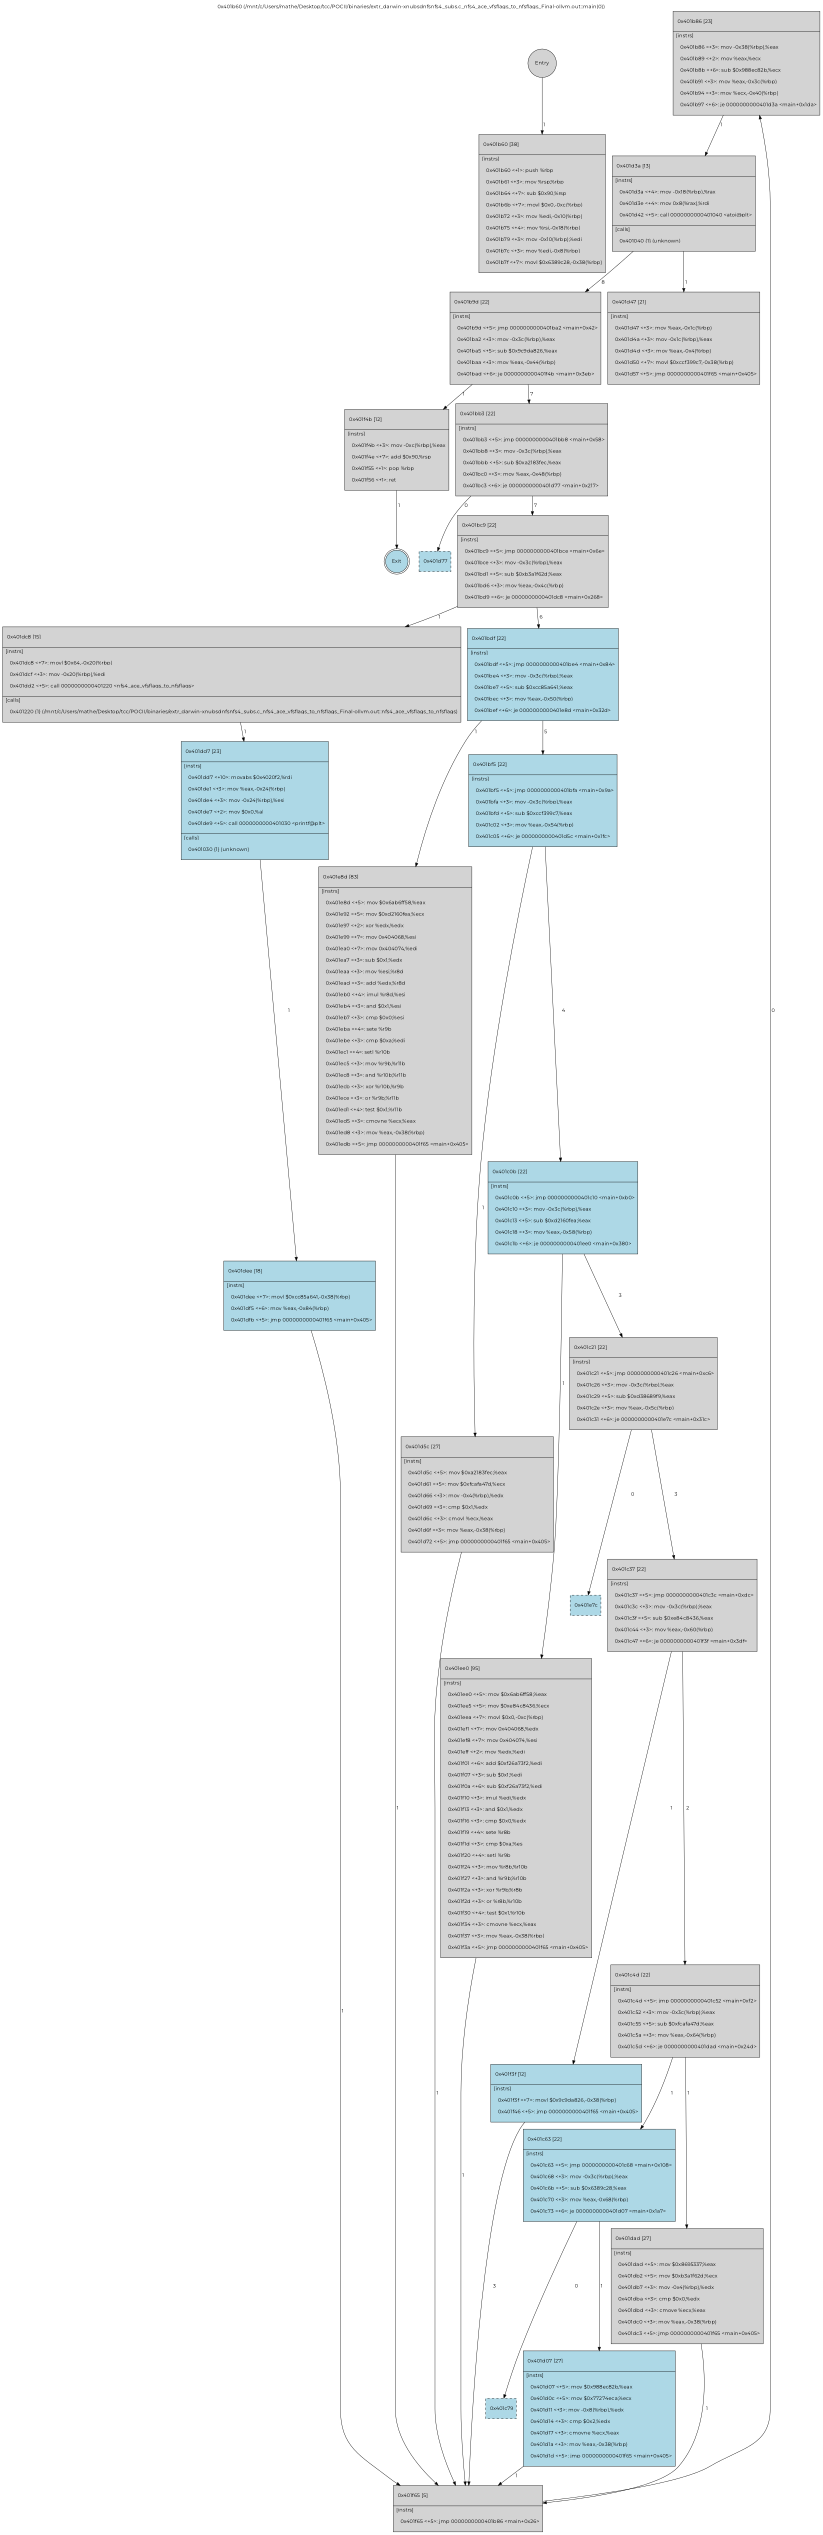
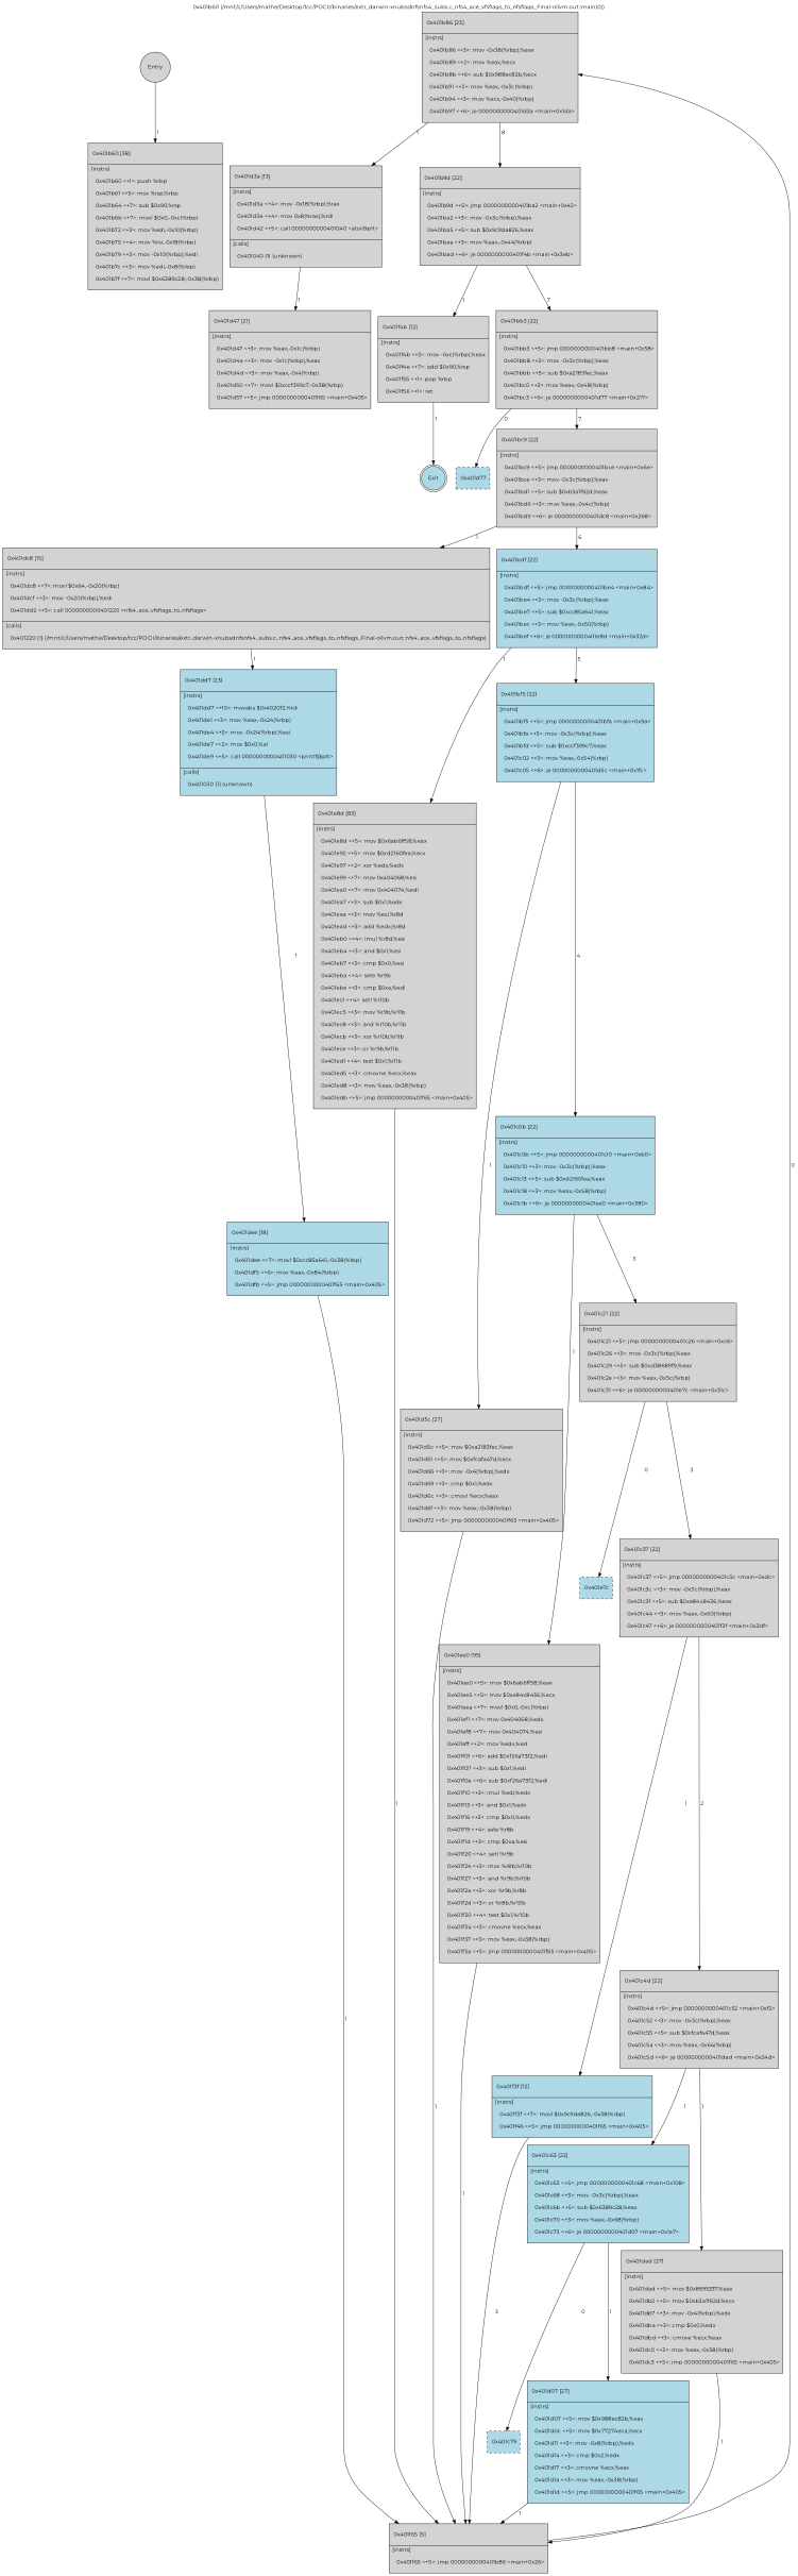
  digraph {
    fontname=Montserrat
    label="0x401b60 (/mnt/c/Users/mathe/Desktop/tcc/POCII/binaries/extr_darwin-xnubsdnfsnfs4_subs.c_nfs4_ace_vfsflags_to_nfsflags_Final-ollvm.out::main(0))"
    labelloc=t
    node [fillcolor=lightgrey fontname=Montserrat shape=record style=filled]
    edge [fontname=Montserrat]
    Entry [height=0.3 shape=circle width=0.3]
    n2 [label="{\n     0x401b60 [38]\l\n     | [instrs]\l\n     &nbsp;&nbsp;0x401b60 \<+1\>: push %rbp\l\n     &nbsp;&nbsp;0x401b61 \<+3\>: mov %rsp,%rbp\l\n     &nbsp;&nbsp;0x401b64 \<+7\>: sub $0x90,%rsp\l\n     &nbsp;&nbsp;0x401b6b \<+7\>: movl $0x0,-0xc(%rbp)\l\n     &nbsp;&nbsp;0x401b72 \<+3\>: mov %edi,-0x10(%rbp)\l\n     &nbsp;&nbsp;0x401b75 \<+4\>: mov %rsi,-0x18(%rbp)\l\n     &nbsp;&nbsp;0x401b79 \<+3\>: mov -0x10(%rbp),%edi\l\n     &nbsp;&nbsp;0x401b7c \<+3\>: mov %edi,-0x8(%rbp)\l\n     &nbsp;&nbsp;0x401b7f \<+7\>: movl $0x6389c28,-0x38(%rbp)\l\n  }"]
    n3 [label="{\n     0x401b86 [23]\l\n     | [instrs]\l\n     &nbsp;&nbsp;0x401b86 \<+3\>: mov -0x38(%rbp),%eax\l\n     &nbsp;&nbsp;0x401b89 \<+2\>: mov %eax,%ecx\l\n     &nbsp;&nbsp;0x401b8b \<+6\>: sub $0x988ec82b,%ecx\l\n     &nbsp;&nbsp;0x401b91 \<+3\>: mov %eax,-0x3c(%rbp)\l\n     &nbsp;&nbsp;0x401b94 \<+3\>: mov %ecx,-0x40(%rbp)\l\n     &nbsp;&nbsp;0x401b97 \<+6\>: je 0000000000401d3a \<main+0x1da\>\l\n  }"]
    n4 [label="{\n     0x401d3a [13]\l\n     | [instrs]\l\n     &nbsp;&nbsp;0x401d3a \<+4\>: mov -0x18(%rbp),%rax\l\n     &nbsp;&nbsp;0x401d3e \<+4\>: mov 0x8(%rax),%rdi\l\n     &nbsp;&nbsp;0x401d42 \<+5\>: call 0000000000401040 \<atoi@plt\>\l\n     | [calls]\l\n     &nbsp;&nbsp;0x401040 \{1\} (unknown)\l\n  }"]
    n5 [label="{\n     0x401b9d [22]\l\n     | [instrs]\l\n     &nbsp;&nbsp;0x401b9d \<+5\>: jmp 0000000000401ba2 \<main+0x42\>\l\n     &nbsp;&nbsp;0x401ba2 \<+3\>: mov -0x3c(%rbp),%eax\l\n     &nbsp;&nbsp;0x401ba5 \<+5\>: sub $0x9c9da826,%eax\l\n     &nbsp;&nbsp;0x401baa \<+3\>: mov %eax,-0x44(%rbp)\l\n     &nbsp;&nbsp;0x401bad \<+6\>: je 0000000000401f4b \<main+0x3eb\>\l\n  }"]
    n6 [label="{\n     0x401d47 [21]\l\n     | [instrs]\l\n     &nbsp;&nbsp;0x401d47 \<+3\>: mov %eax,-0x1c(%rbp)\l\n     &nbsp;&nbsp;0x401d4a \<+3\>: mov -0x1c(%rbp),%eax\l\n     &nbsp;&nbsp;0x401d4d \<+3\>: mov %eax,-0x4(%rbp)\l\n     &nbsp;&nbsp;0x401d50 \<+7\>: movl $0xccf399c7,-0x38(%rbp)\l\n     &nbsp;&nbsp;0x401d57 \<+5\>: jmp 0000000000401f65 \<main+0x405\>\l\n  }"]
    n7 [label="{\n     0x401f4b [12]\l\n     | [instrs]\l\n     &nbsp;&nbsp;0x401f4b \<+3\>: mov -0xc(%rbp),%eax\l\n     &nbsp;&nbsp;0x401f4e \<+7\>: add $0x90,%rsp\l\n     &nbsp;&nbsp;0x401f55 \<+1\>: pop %rbp\l\n     &nbsp;&nbsp;0x401f56 \<+1\>: ret\l\n  }"]
    n8 [label="{\n     0x401bb3 [22]\l\n     | [instrs]\l\n     &nbsp;&nbsp;0x401bb3 \<+5\>: jmp 0000000000401bb8 \<main+0x58\>\l\n     &nbsp;&nbsp;0x401bb8 \<+3\>: mov -0x3c(%rbp),%eax\l\n     &nbsp;&nbsp;0x401bbb \<+5\>: sub $0xa2183fec,%eax\l\n     &nbsp;&nbsp;0x401bc0 \<+3\>: mov %eax,-0x48(%rbp)\l\n     &nbsp;&nbsp;0x401bc3 \<+6\>: je 0000000000401d77 \<main+0x217\>\l\n  }"]
    Exit [fillcolor=lightblue height=0.3 peripheries=2 shape=circle width=0.3]
    n10 [fillcolor=lightblue label="{\n     0x401d77\l\n  }" style="dashed,filled"]
    n11 [label="{\n     0x401bc9 [22]\l\n     | [instrs]\l\n     &nbsp;&nbsp;0x401bc9 \<+5\>: jmp 0000000000401bce \<main+0x6e\>\l\n     &nbsp;&nbsp;0x401bce \<+3\>: mov -0x3c(%rbp),%eax\l\n     &nbsp;&nbsp;0x401bd1 \<+5\>: sub $0xb3a1f62d,%eax\l\n     &nbsp;&nbsp;0x401bd6 \<+3\>: mov %eax,-0x4c(%rbp)\l\n     &nbsp;&nbsp;0x401bd9 \<+6\>: je 0000000000401dc8 \<main+0x268\>\l\n  }"]
    n12 [label="{\n     0x401dc8 [15]\l\n     | [instrs]\l\n     &nbsp;&nbsp;0x401dc8 \<+7\>: movl $0x64,-0x20(%rbp)\l\n     &nbsp;&nbsp;0x401dcf \<+3\>: mov -0x20(%rbp),%edi\l\n     &nbsp;&nbsp;0x401dd2 \<+5\>: call 0000000000401220 \<nfs4_ace_vfsflags_to_nfsflags\>\l\n     | [calls]\l\n     &nbsp;&nbsp;0x401220 \{1\} (/mnt/c/Users/mathe/Desktop/tcc/POCII/binaries/extr_darwin-xnubsdnfsnfs4_subs.c_nfs4_ace_vfsflags_to_nfsflags_Final-ollvm.out::nfs4_ace_vfsflags_to_nfsflags)\l\n  }"]
    n13 [fillcolor=lightblue label="{\n     0x401bdf [22]\l\n     | [instrs]\l\n     &nbsp;&nbsp;0x401bdf \<+5\>: jmp 0000000000401be4 \<main+0x84\>\l\n     &nbsp;&nbsp;0x401be4 \<+3\>: mov -0x3c(%rbp),%eax\l\n     &nbsp;&nbsp;0x401be7 \<+5\>: sub $0xcc85a641,%eax\l\n     &nbsp;&nbsp;0x401bec \<+3\>: mov %eax,-0x50(%rbp)\l\n     &nbsp;&nbsp;0x401bef \<+6\>: je 0000000000401e8d \<main+0x32d\>\l\n  }"]
    n14 [fillcolor=lightblue label="{\n     0x401dee [18]\l\n     | [instrs]\l\n     &nbsp;&nbsp;0x401dee \<+7\>: movl $0xcc85a641,-0x38(%rbp)\l\n     &nbsp;&nbsp;0x401df5 \<+6\>: mov %eax,-0x84(%rbp)\l\n     &nbsp;&nbsp;0x401dfb \<+5\>: jmp 0000000000401f65 \<main+0x405\>\l\n  }"]
    n15 [label="{\n     0x401f65 [5]\l\n     | [instrs]\l\n     &nbsp;&nbsp;0x401f65 \<+5\>: jmp 0000000000401b86 \<main+0x26\>\l\n  }"]
    n16 [fillcolor=lightblue label="{\n     0x401dd7 [23]\l\n     | [instrs]\l\n     &nbsp;&nbsp;0x401dd7 \<+10\>: movabs $0x4020f2,%rdi\l\n     &nbsp;&nbsp;0x401de1 \<+3\>: mov %eax,-0x24(%rbp)\l\n     &nbsp;&nbsp;0x401de4 \<+3\>: mov -0x24(%rbp),%esi\l\n     &nbsp;&nbsp;0x401de7 \<+2\>: mov $0x0,%al\l\n     &nbsp;&nbsp;0x401de9 \<+5\>: call 0000000000401030 \<printf@plt\>\l\n     | [calls]\l\n     &nbsp;&nbsp;0x401030 \{1\} (unknown)\l\n  }"]
    n17 [label="{\n     0x401e8d [83]\l\n     | [instrs]\l\n     &nbsp;&nbsp;0x401e8d \<+5\>: mov $0x6ab6ff58,%eax\l\n     &nbsp;&nbsp;0x401e92 \<+5\>: mov $0xd2160fea,%ecx\l\n     &nbsp;&nbsp;0x401e97 \<+2\>: xor %edx,%edx\l\n     &nbsp;&nbsp;0x401e99 \<+7\>: mov 0x404068,%esi\l\n     &nbsp;&nbsp;0x401ea0 \<+7\>: mov 0x404074,%edi\l\n     &nbsp;&nbsp;0x401ea7 \<+3\>: sub $0x1,%edx\l\n     &nbsp;&nbsp;0x401eaa \<+3\>: mov %esi,%r8d\l\n     &nbsp;&nbsp;0x401ead \<+3\>: add %edx,%r8d\l\n     &nbsp;&nbsp;0x401eb0 \<+4\>: imul %r8d,%esi\l\n     &nbsp;&nbsp;0x401eb4 \<+3\>: and $0x1,%esi\l\n     &nbsp;&nbsp;0x401eb7 \<+3\>: cmp $0x0,%esi\l\n     &nbsp;&nbsp;0x401eba \<+4\>: sete %r9b\l\n     &nbsp;&nbsp;0x401ebe \<+3\>: cmp $0xa,%edi\l\n     &nbsp;&nbsp;0x401ec1 \<+4\>: setl %r10b\l\n     &nbsp;&nbsp;0x401ec5 \<+3\>: mov %r9b,%r11b\l\n     &nbsp;&nbsp;0x401ec8 \<+3\>: and %r10b,%r11b\l\n     &nbsp;&nbsp;0x401ecb \<+3\>: xor %r10b,%r9b\l\n     &nbsp;&nbsp;0x401ece \<+3\>: or %r9b,%r11b\l\n     &nbsp;&nbsp;0x401ed1 \<+4\>: test $0x1,%r11b\l\n     &nbsp;&nbsp;0x401ed5 \<+3\>: cmovne %ecx,%eax\l\n     &nbsp;&nbsp;0x401ed8 \<+3\>: mov %eax,-0x38(%rbp)\l\n     &nbsp;&nbsp;0x401edb \<+5\>: jmp 0000000000401f65 \<main+0x405\>\l\n  }"]
    n18 [fillcolor=lightblue label="{\n     0x401bf5 [22]\l\n     | [instrs]\l\n     &nbsp;&nbsp;0x401bf5 \<+5\>: jmp 0000000000401bfa \<main+0x9a\>\l\n     &nbsp;&nbsp;0x401bfa \<+3\>: mov -0x3c(%rbp),%eax\l\n     &nbsp;&nbsp;0x401bfd \<+5\>: sub $0xccf399c7,%eax\l\n     &nbsp;&nbsp;0x401c02 \<+3\>: mov %eax,-0x54(%rbp)\l\n     &nbsp;&nbsp;0x401c05 \<+6\>: je 0000000000401d5c \<main+0x1fc\>\l\n  }"]
    n19 [label="{\n     0x401d5c [27]\l\n     | [instrs]\l\n     &nbsp;&nbsp;0x401d5c \<+5\>: mov $0xa2183fec,%eax\l\n     &nbsp;&nbsp;0x401d61 \<+5\>: mov $0xfcafa47d,%ecx\l\n     &nbsp;&nbsp;0x401d66 \<+3\>: mov -0x4(%rbp),%edx\l\n     &nbsp;&nbsp;0x401d69 \<+3\>: cmp $0x1,%edx\l\n     &nbsp;&nbsp;0x401d6c \<+3\>: cmovl %ecx,%eax\l\n     &nbsp;&nbsp;0x401d6f \<+3\>: mov %eax,-0x38(%rbp)\l\n     &nbsp;&nbsp;0x401d72 \<+5\>: jmp 0000000000401f65 \<main+0x405\>\l\n  }"]
    n20 [fillcolor=lightblue label="{\n     0x401c0b [22]\l\n     | [instrs]\l\n     &nbsp;&nbsp;0x401c0b \<+5\>: jmp 0000000000401c10 \<main+0xb0\>\l\n     &nbsp;&nbsp;0x401c10 \<+3\>: mov -0x3c(%rbp),%eax\l\n     &nbsp;&nbsp;0x401c13 \<+5\>: sub $0xd2160fea,%eax\l\n     &nbsp;&nbsp;0x401c18 \<+3\>: mov %eax,-0x58(%rbp)\l\n     &nbsp;&nbsp;0x401c1b \<+6\>: je 0000000000401ee0 \<main+0x380\>\l\n  }"]
    n21 [label="{\n     0x401ee0 [95]\l\n     | [instrs]\l\n     &nbsp;&nbsp;0x401ee0 \<+5\>: mov $0x6ab6ff58,%eax\l\n     &nbsp;&nbsp;0x401ee5 \<+5\>: mov $0xe84c8436,%ecx\l\n     &nbsp;&nbsp;0x401eea \<+7\>: movl $0x0,-0xc(%rbp)\l\n     &nbsp;&nbsp;0x401ef1 \<+7\>: mov 0x404068,%edx\l\n     &nbsp;&nbsp;0x401ef8 \<+7\>: mov 0x404074,%esi\l\n     &nbsp;&nbsp;0x401eff \<+2\>: mov %edx,%edi\l\n     &nbsp;&nbsp;0x401f01 \<+6\>: add $0xf26a73f2,%edi\l\n     &nbsp;&nbsp;0x401f07 \<+3\>: sub $0x1,%edi\l\n     &nbsp;&nbsp;0x401f0a \<+6\>: sub $0xf26a73f2,%edi\l\n     &nbsp;&nbsp;0x401f10 \<+3\>: imul %edi,%edx\l\n     &nbsp;&nbsp;0x401f13 \<+3\>: and $0x1,%edx\l\n     &nbsp;&nbsp;0x401f16 \<+3\>: cmp $0x0,%edx\l\n     &nbsp;&nbsp;0x401f19 \<+4\>: sete %r8b\l\n     &nbsp;&nbsp;0x401f1d \<+3\>: cmp $0xa,%esi\l\n     &nbsp;&nbsp;0x401f20 \<+4\>: setl %r9b\l\n     &nbsp;&nbsp;0x401f24 \<+3\>: mov %r8b,%r10b\l\n     &nbsp;&nbsp;0x401f27 \<+3\>: and %r9b,%r10b\l\n     &nbsp;&nbsp;0x401f2a \<+3\>: xor %r9b,%r8b\l\n     &nbsp;&nbsp;0x401f2d \<+3\>: or %r8b,%r10b\l\n     &nbsp;&nbsp;0x401f30 \<+4\>: test $0x1,%r10b\l\n     &nbsp;&nbsp;0x401f34 \<+3\>: cmovne %ecx,%eax\l\n     &nbsp;&nbsp;0x401f37 \<+3\>: mov %eax,-0x38(%rbp)\l\n     &nbsp;&nbsp;0x401f3a \<+5\>: jmp 0000000000401f65 \<main+0x405\>\l\n  }"]
    n22 [label="{\n     0x401c21 [22]\l\n     | [instrs]\l\n     &nbsp;&nbsp;0x401c21 \<+5\>: jmp 0000000000401c26 \<main+0xc6\>\l\n     &nbsp;&nbsp;0x401c26 \<+3\>: mov -0x3c(%rbp),%eax\l\n     &nbsp;&nbsp;0x401c29 \<+5\>: sub $0xd38689f9,%eax\l\n     &nbsp;&nbsp;0x401c2e \<+3\>: mov %eax,-0x5c(%rbp)\l\n     &nbsp;&nbsp;0x401c31 \<+6\>: je 0000000000401e7c \<main+0x31c\>\l\n  }"]
    n23 [fillcolor=lightblue label="{\n     0x401e7c\l\n  }" style="dashed,filled"]
    n24 [label="{\n     0x401c37 [22]\l\n     | [instrs]\l\n     &nbsp;&nbsp;0x401c37 \<+5\>: jmp 0000000000401c3c \<main+0xdc\>\l\n     &nbsp;&nbsp;0x401c3c \<+3\>: mov -0x3c(%rbp),%eax\l\n     &nbsp;&nbsp;0x401c3f \<+5\>: sub $0xe84c8436,%eax\l\n     &nbsp;&nbsp;0x401c44 \<+3\>: mov %eax,-0x60(%rbp)\l\n     &nbsp;&nbsp;0x401c47 \<+6\>: je 0000000000401f3f \<main+0x3df\>\l\n  }"]
    n25 [fillcolor=lightblue label="{\n     0x401f3f [12]\l\n     | [instrs]\l\n     &nbsp;&nbsp;0x401f3f \<+7\>: movl $0x9c9da826,-0x38(%rbp)\l\n     &nbsp;&nbsp;0x401f46 \<+5\>: jmp 0000000000401f65 \<main+0x405\>\l\n  }"]
    n26 [label="{\n     0x401c4d [22]\l\n     | [instrs]\l\n     &nbsp;&nbsp;0x401c4d \<+5\>: jmp 0000000000401c52 \<main+0xf2\>\l\n     &nbsp;&nbsp;0x401c52 \<+3\>: mov -0x3c(%rbp),%eax\l\n     &nbsp;&nbsp;0x401c55 \<+5\>: sub $0xfcafa47d,%eax\l\n     &nbsp;&nbsp;0x401c5a \<+3\>: mov %eax,-0x64(%rbp)\l\n     &nbsp;&nbsp;0x401c5d \<+6\>: je 0000000000401dad \<main+0x24d\>\l\n  }"]
    n27 [fillcolor=lightblue label="{\n     0x401c79\l\n  }" style="dashed,filled"]
    n28 [fillcolor=lightblue label="{\n     0x401c63 [22]\l\n     | [instrs]\l\n     &nbsp;&nbsp;0x401c63 \<+5\>: jmp 0000000000401c68 \<main+0x108\>\l\n     &nbsp;&nbsp;0x401c68 \<+3\>: mov -0x3c(%rbp),%eax\l\n     &nbsp;&nbsp;0x401c6b \<+5\>: sub $0x6389c28,%eax\l\n     &nbsp;&nbsp;0x401c70 \<+3\>: mov %eax,-0x68(%rbp)\l\n     &nbsp;&nbsp;0x401c73 \<+6\>: je 0000000000401d07 \<main+0x1a7\>\l\n  }"]
    n29 [label="{\n     0x401dad [27]\l\n     | [instrs]\l\n     &nbsp;&nbsp;0x401dad \<+5\>: mov $0x8695337,%eax\l\n     &nbsp;&nbsp;0x401db2 \<+5\>: mov $0xb3a1f62d,%ecx\l\n     &nbsp;&nbsp;0x401db7 \<+3\>: mov -0x4(%rbp),%edx\l\n     &nbsp;&nbsp;0x401dba \<+3\>: cmp $0x0,%edx\l\n     &nbsp;&nbsp;0x401dbd \<+3\>: cmove %ecx,%eax\l\n     &nbsp;&nbsp;0x401dc0 \<+3\>: mov %eax,-0x38(%rbp)\l\n     &nbsp;&nbsp;0x401dc3 \<+5\>: jmp 0000000000401f65 \<main+0x405\>\l\n  }"]
    n30 [fillcolor=lightblue label="{\n     0x401d07 [27]\l\n     | [instrs]\l\n     &nbsp;&nbsp;0x401d07 \<+5\>: mov $0x988ec82b,%eax\l\n     &nbsp;&nbsp;0x401d0c \<+5\>: mov $0x77274eca,%ecx\l\n     &nbsp;&nbsp;0x401d11 \<+3\>: mov -0x8(%rbp),%edx\l\n     &nbsp;&nbsp;0x401d14 \<+3\>: cmp $0x2,%edx\l\n     &nbsp;&nbsp;0x401d17 \<+3\>: cmovne %ecx,%eax\l\n     &nbsp;&nbsp;0x401d1a \<+3\>: mov %eax,-0x38(%rbp)\l\n     &nbsp;&nbsp;0x401d1d \<+5\>: jmp 0000000000401f65 \<main+0x405\>\l\n  }"]
    Entry -> n2 [label=" 1"]
    n3 -> n4 [label=" 1"]
-   n4 -> n5 [label=" 8"]
+   n3 -> n5 [label=" 8"]
    n4 -> n6 [label=" 1"]
    n5 -> n7 [label=" 1"]
    n5 -> n8 [label=" 7"]
    n7 -> Exit [label=" 1"]
    n8 -> n10 [label=" 0"]
    n8 -> n11 [label=" 7"]
    n11 -> n12 [label=" 1"]
    n11 -> n13 [label=" 6"]
    n12 -> n16 [label=" 1"]
    n13 -> n17 [label=" 1"]
    n13 -> n18 [label=" 5"]
    n14 -> n15 [label=" 1"]
    n15 -> n3 [label=" 0"]
    n16 -> n14 [label=" 1"]
    n17 -> n15 [label=" 1"]
    n18 -> n19 [label=" 1"]
    n18 -> n20 [label=" 4"]
    n19 -> n15 [label=" 1"]
    n20 -> n21 [label=" 1"]
    n20 -> n22 [label=" 3"]
    n21 -> n15 [label=" 1"]
    n22 -> n23 [label=" 0"]
    n22 -> n24 [label=" 3"]
    n24 -> n25 [label=" 1"]
    n24 -> n26 [label=" 2"]
    n25 -> n15 [label=" 3"]
    n26 -> n28 [label=" 1"]
    n26 -> n29 [label=" 1"]
    n28 -> n27 [label=" 0"]
    n28 -> n30 [label=" 1"]
    n29 -> n15 [label=" 1"]
    n30 -> n15 [label=" 1"]
  }
